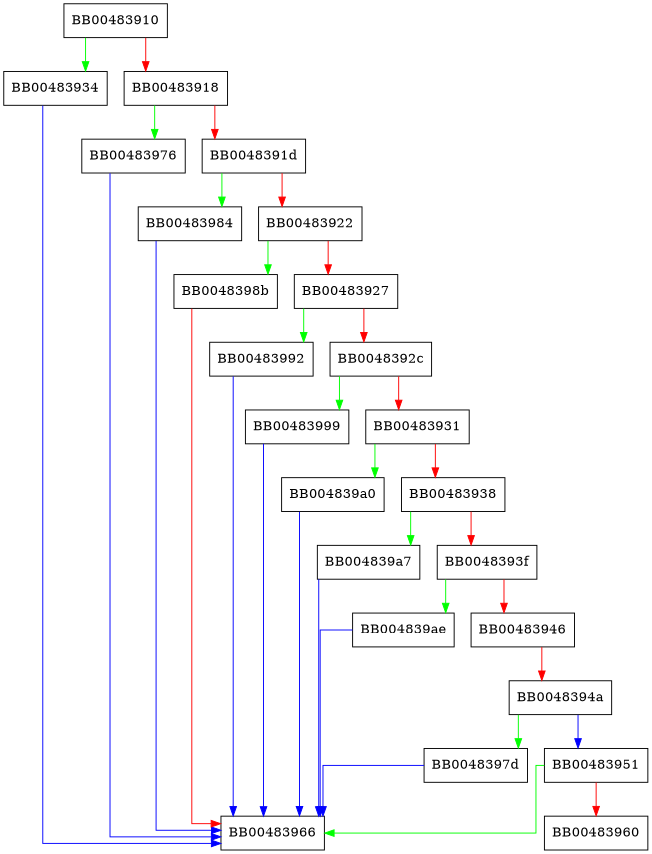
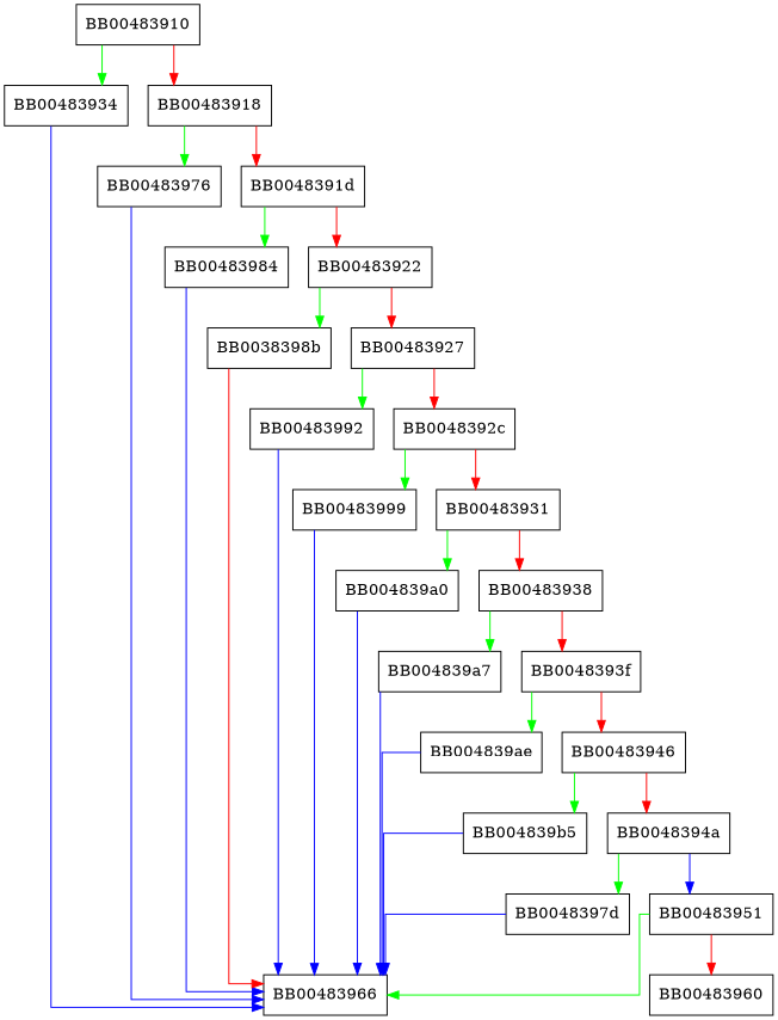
  digraph {
    splines=ortho
    node [shape=box]
    edge [color=green]
    n1 [label=BB00483934]
    BB00483910
    BB00483918
    BB00483966
    BB00483976
    BB0048391d
    BB00483984
    BB00483922
-   BB0048398b
+   BB0048398b [label=BB0038398b]
    BB00483927
    BB00483992
    BB0048392c
    BB00483999
    BB00483931
    BB004839a0
    BB00483938
    BB004839a7
    BB0048393f
    BB004839ae
    BB00483946
+   BB004839b5
    BB0048394a
    BB0048397d
    BB00483951
    BB00483960
    n1 -> BB00483966 [color=blue]
    BB00483910 -> n1
    BB00483910 -> BB00483918 [color=red]
    BB00483918 -> BB00483976
    BB00483918 -> BB0048391d [color=red]
    BB00483976 -> BB00483966 [color=blue]
    BB0048391d -> BB00483984
    BB0048391d -> BB00483922 [color=red]
    BB00483984 -> BB00483966 [color=blue]
    BB00483922 -> BB0048398b
    BB00483922 -> BB00483927 [color=red]
    BB0048398b -> BB00483966 [color=red]
    BB00483927 -> BB00483992
    BB00483927 -> BB0048392c [color=red]
    BB00483992 -> BB00483966 [color=blue]
    BB0048392c -> BB00483999
    BB0048392c -> BB00483931 [color=red]
    BB00483999 -> BB00483966 [color=blue]
    BB00483931 -> BB004839a0
    BB00483931 -> BB00483938 [color=red]
    BB004839a0 -> BB00483966 [color=blue]
    BB00483938 -> BB004839a7
    BB00483938 -> BB0048393f [color=red]
    BB004839a7 -> BB00483966 [color=blue]
    BB0048393f -> BB004839ae
    BB0048393f -> BB00483946 [color=red]
    BB004839ae -> BB00483966 [color=blue]
+   BB00483946 -> BB004839b5
    BB00483946 -> BB0048394a [color=red]
+   BB004839b5 -> BB00483966 [color=blue]
    BB0048394a -> BB0048397d
    BB0048394a -> BB00483951 [color=blue]
    BB0048397d -> BB00483966 [color=blue]
    BB00483951 -> BB00483966
    BB00483951 -> BB00483960 [color=red]
  }
